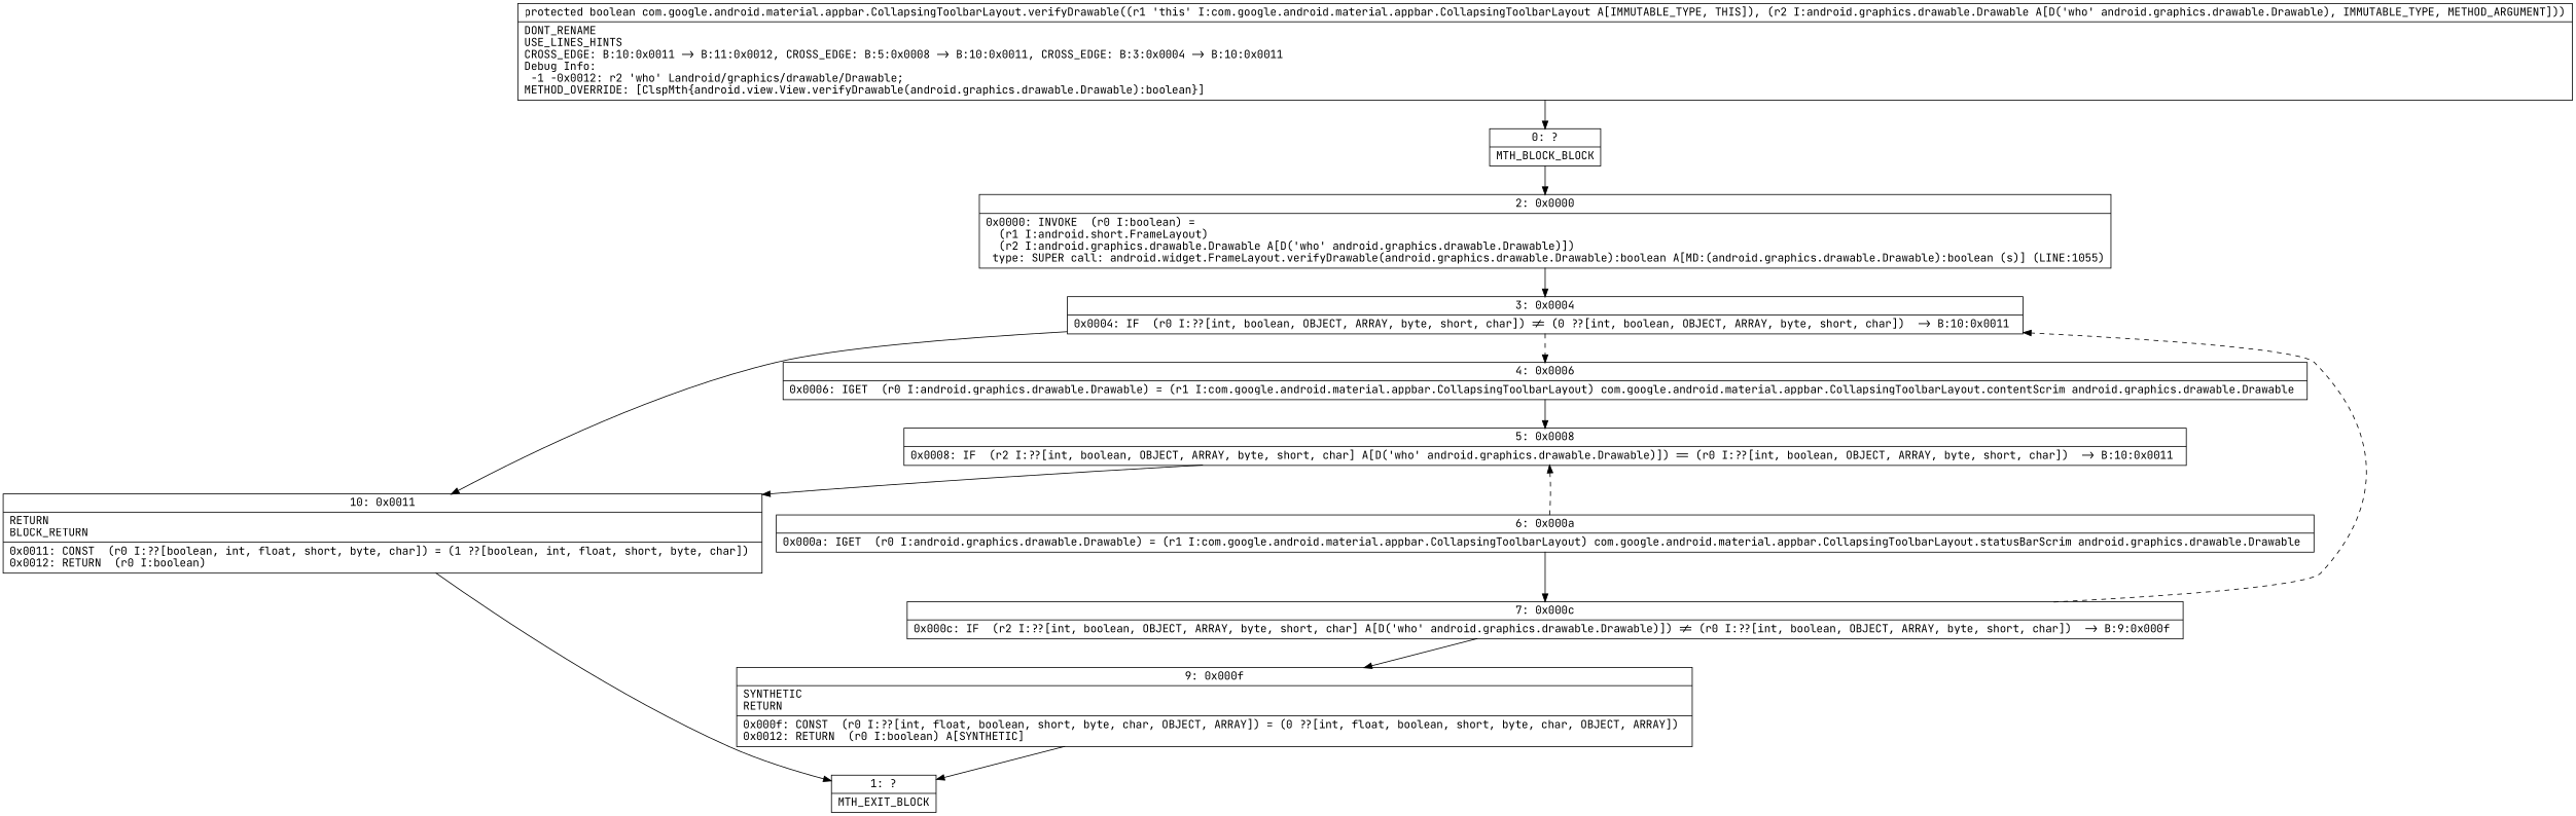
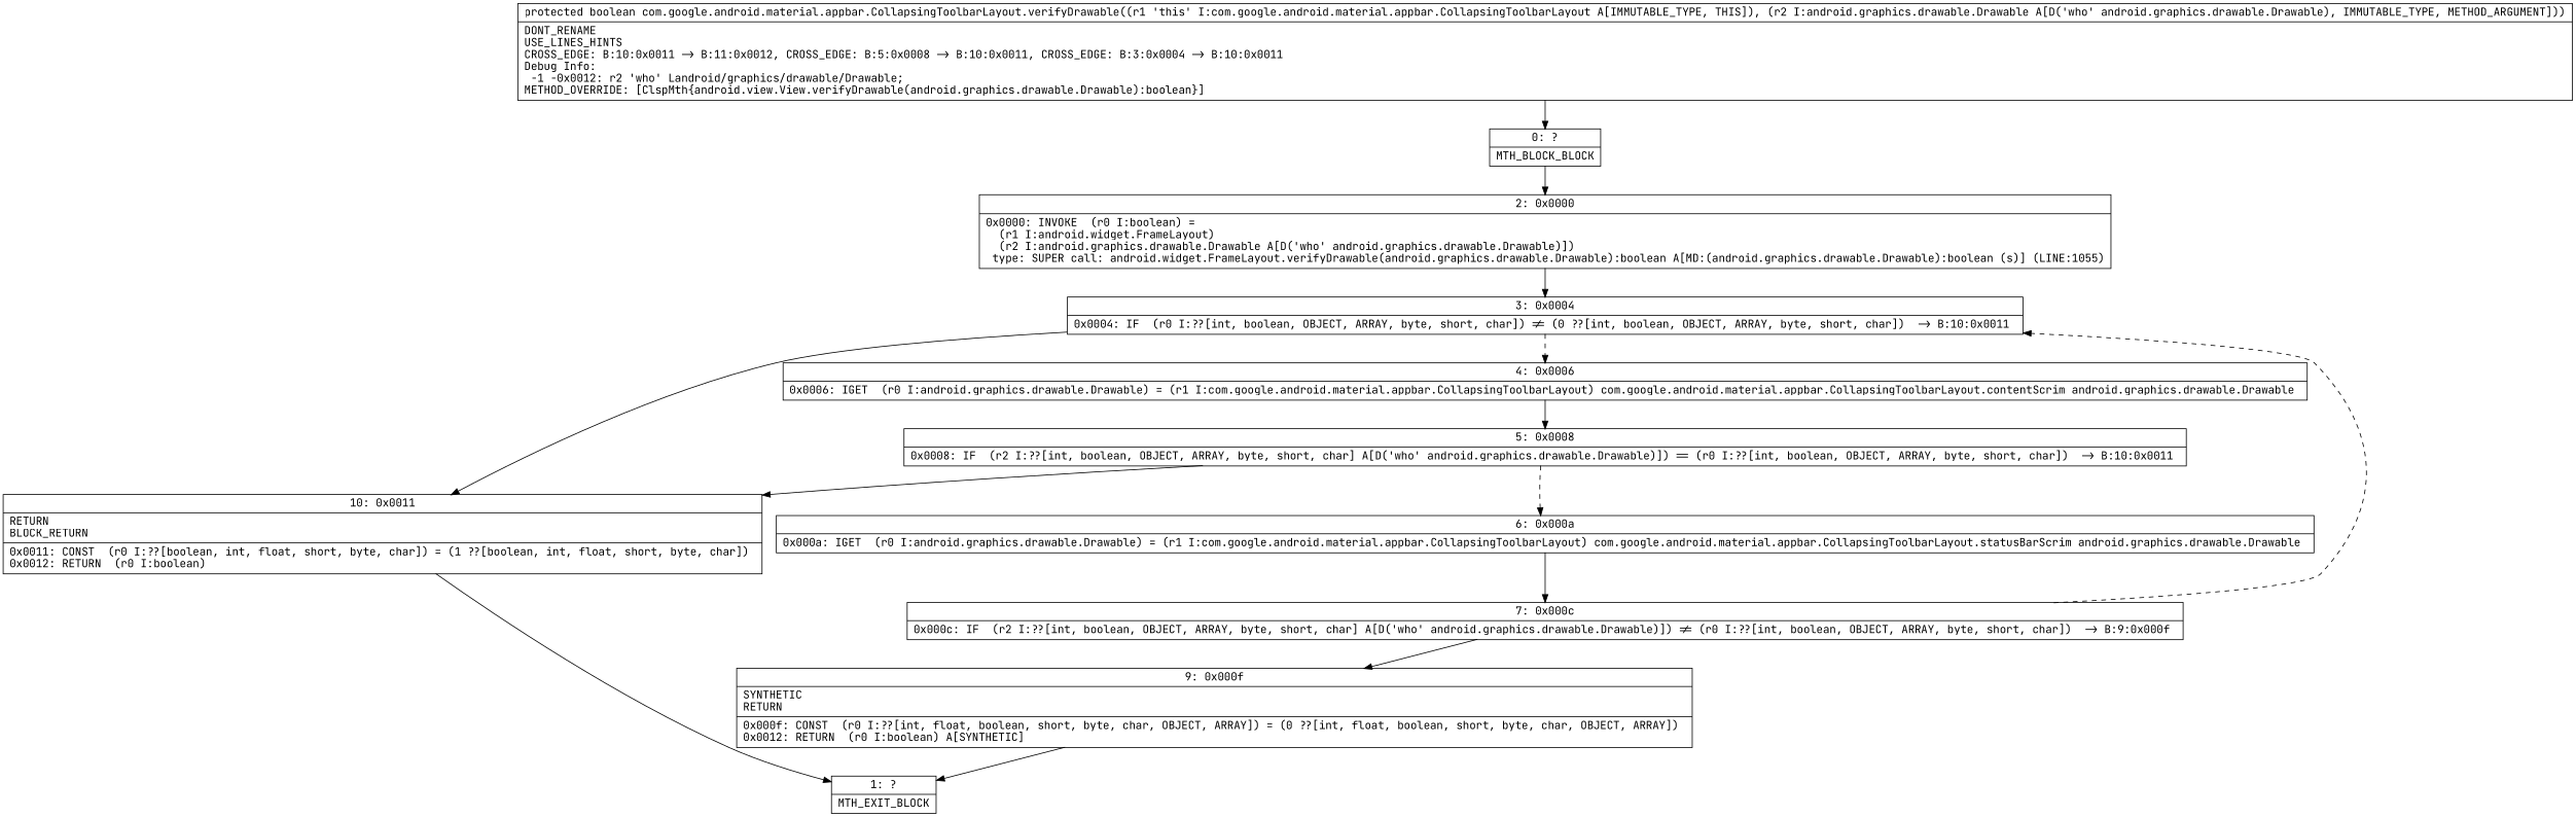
  digraph {
    fontname="JetBrains Mono"
    node [fontname="JetBrains Mono" shape=record]
    edge [fontname="JetBrains Mono"]
    n1 [label="{0\:\ ?|MTH_BLOCK_BLOCK\l}"]
-   n2 [label="{2\:\ 0x0000|0x0000: INVOKE  (r0 I:boolean) = \l  (r1 I:android.short.FrameLayout)\l  (r2 I:android.graphics.drawable.Drawable A[D('who' android.graphics.drawable.Drawable)])\l type: SUPER call: android.widget.FrameLayout.verifyDrawable(android.graphics.drawable.Drawable):boolean A[MD:(android.graphics.drawable.Drawable):boolean (s)] (LINE:1055)\l}"]
+   n2 [label="{2\:\ 0x0000|0x0000: INVOKE  (r0 I:boolean) = \l  (r1 I:android.widget.FrameLayout)\l  (r2 I:android.graphics.drawable.Drawable A[D('who' android.graphics.drawable.Drawable)])\l type: SUPER call: android.widget.FrameLayout.verifyDrawable(android.graphics.drawable.Drawable):boolean A[MD:(android.graphics.drawable.Drawable):boolean (s)] (LINE:1055)\l}"]
    n3 [label="{3\:\ 0x0004|0x0004: IF  (r0 I:??[int, boolean, OBJECT, ARRAY, byte, short, char]) != (0 ??[int, boolean, OBJECT, ARRAY, byte, short, char])  \-\> B:10:0x0011 \l}"]
    n4 [label="{4\:\ 0x0006|0x0006: IGET  (r0 I:android.graphics.drawable.Drawable) = (r1 I:com.google.android.material.appbar.CollapsingToolbarLayout) com.google.android.material.appbar.CollapsingToolbarLayout.contentScrim android.graphics.drawable.Drawable \l}"]
    n5 [label="{10\:\ 0x0011|RETURN\lBLOCK_RETURN\l|0x0011: CONST  (r0 I:??[boolean, int, float, short, byte, char]) = (1 ??[boolean, int, float, short, byte, char]) \l0x0012: RETURN  (r0 I:boolean) \l}"]
    n6 [label="{5\:\ 0x0008|0x0008: IF  (r2 I:??[int, boolean, OBJECT, ARRAY, byte, short, char] A[D('who' android.graphics.drawable.Drawable)]) == (r0 I:??[int, boolean, OBJECT, ARRAY, byte, short, char])  \-\> B:10:0x0011 \l}"]
    n7 [label="{1\:\ ?|MTH_EXIT_BLOCK\l}"]
    n8 [label="{6\:\ 0x000a|0x000a: IGET  (r0 I:android.graphics.drawable.Drawable) = (r1 I:com.google.android.material.appbar.CollapsingToolbarLayout) com.google.android.material.appbar.CollapsingToolbarLayout.statusBarScrim android.graphics.drawable.Drawable \l}"]
    n9 [label="{7\:\ 0x000c|0x000c: IF  (r2 I:??[int, boolean, OBJECT, ARRAY, byte, short, char] A[D('who' android.graphics.drawable.Drawable)]) != (r0 I:??[int, boolean, OBJECT, ARRAY, byte, short, char])  \-\> B:9:0x000f \l}"]
    n10 [label="{9\:\ 0x000f|SYNTHETIC\lRETURN\l|0x000f: CONST  (r0 I:??[int, float, boolean, short, byte, char, OBJECT, ARRAY]) = (0 ??[int, float, boolean, short, byte, char, OBJECT, ARRAY]) \l0x0012: RETURN  (r0 I:boolean) A[SYNTHETIC]\l}"]
    n11 [label="{protected boolean com.google.android.material.appbar.CollapsingToolbarLayout.verifyDrawable((r1 'this' I:com.google.android.material.appbar.CollapsingToolbarLayout A[IMMUTABLE_TYPE, THIS]), (r2 I:android.graphics.drawable.Drawable A[D('who' android.graphics.drawable.Drawable), IMMUTABLE_TYPE, METHOD_ARGUMENT]))  | DONT_RENAME\lUSE_LINES_HINTS\lCROSS_EDGE: B:10:0x0011 \-\> B:11:0x0012, CROSS_EDGE: B:5:0x0008 \-\> B:10:0x0011, CROSS_EDGE: B:3:0x0004 \-\> B:10:0x0011\lDebug Info:\l  \-1 \-0x0012: r2 'who' Landroid\/graphics\/drawable\/Drawable;\lMETHOD_OVERRIDE: [ClspMth\{android.view.View.verifyDrawable(android.graphics.drawable.Drawable):boolean\}]\l}"]
    n1 -> n2
    n2 -> n3
    n3 -> n4 [style=dashed]
    n3 -> n5
    n4 -> n6
    n5 -> n7
    n6 -> n5
-   n8 -> n6 [style=dashed]
+   n6 -> n8 [style=dashed]
    n8 -> n9
    n9 -> n3 [style=dashed]
    n9 -> n10
    n10 -> n7
    n11 -> n1
  }
